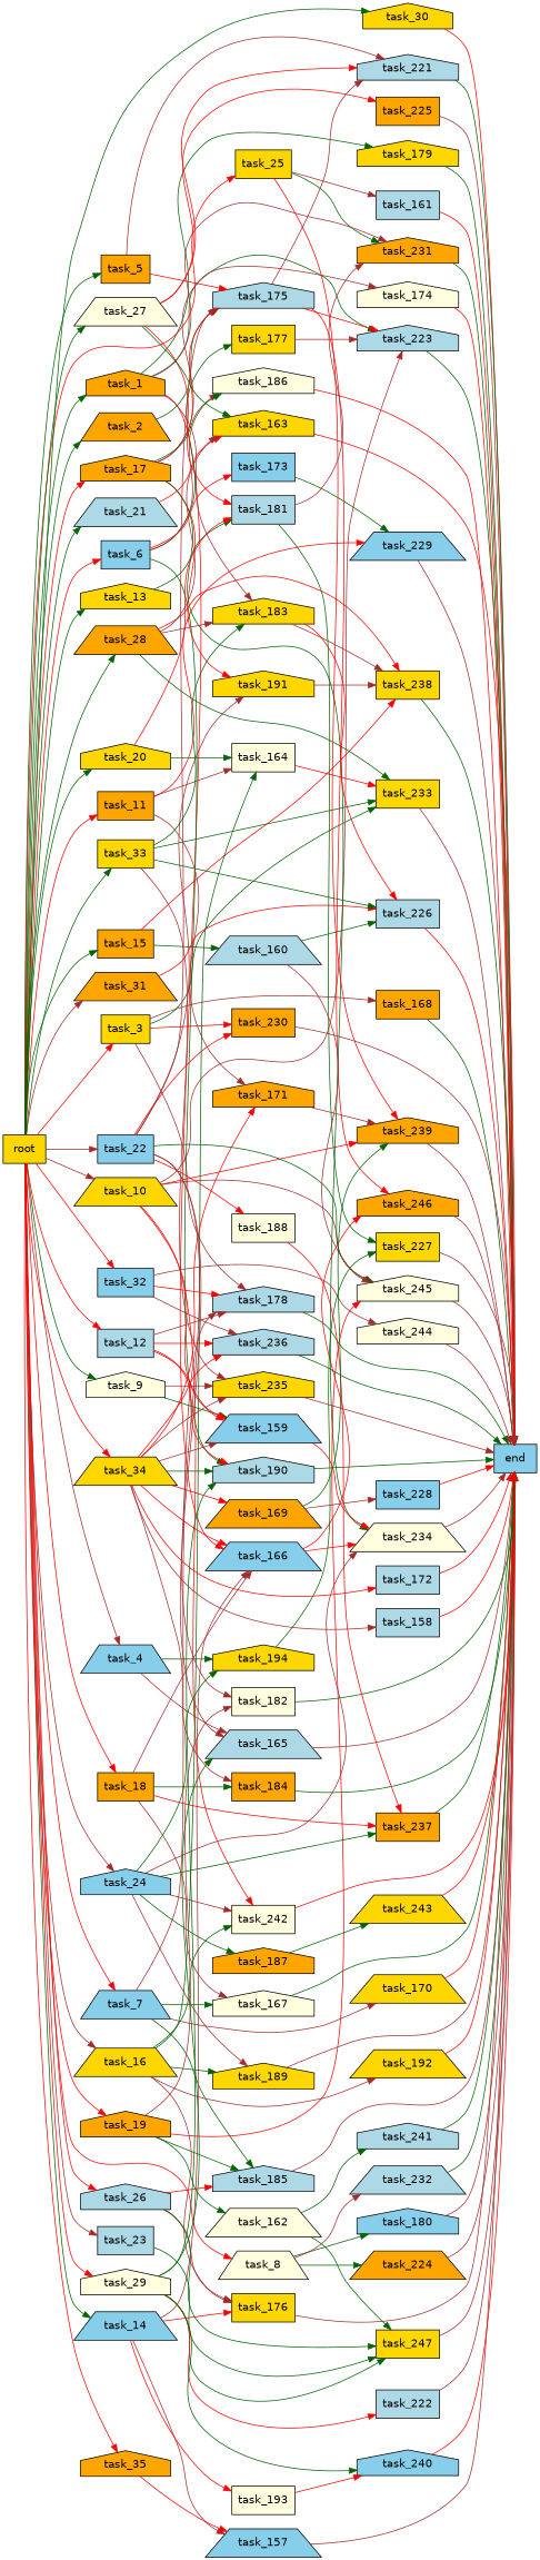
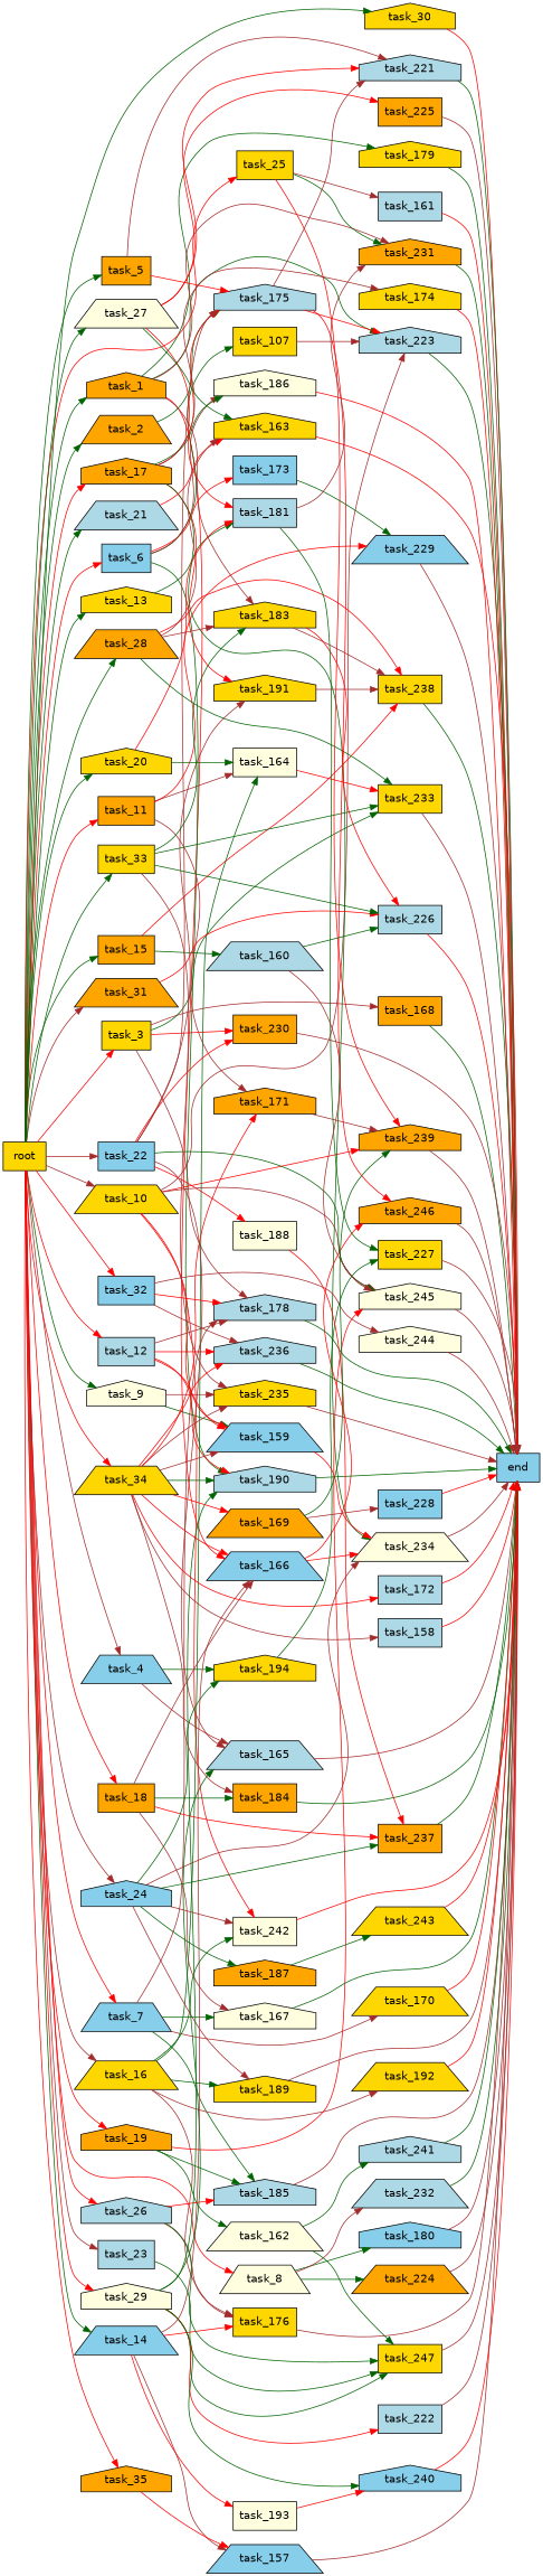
  digraph {
    fontname="DejaVu Sans"
    rankdir=LR
    node [fillcolor=gold fontname="DejaVu Sans" shape=house style=filled]
    edge [color=brown fontname="DejaVu Sans"]
    task_1 [fillcolor=orange]
    root [shape=box]
    task_2 [fillcolor=orange shape=trapezium]
    task_3 [shape=box]
    task_4 [fillcolor=skyblue shape=trapezium]
    task_5 [fillcolor=orange shape=box]
    task_6 [fillcolor=skyblue shape=box]
    task_7 [fillcolor=skyblue shape=trapezium]
    task_8 [fillcolor=lightyellow shape=trapezium]
    task_9 [fillcolor=lightyellow]
    task_10 [shape=trapezium]
    task_11 [fillcolor=orange shape=box]
    task_12 [fillcolor=lightblue shape=box]
    task_13
    task_14 [fillcolor=skyblue shape=trapezium]
    task_15 [fillcolor=orange shape=box]
    task_16 [shape=trapezium]
    task_17 [fillcolor=orange]
    task_18 [fillcolor=orange shape=box]
    task_19 [fillcolor=orange]
    task_20
    task_21 [fillcolor=lightblue shape=trapezium]
    task_22 [fillcolor=skyblue shape=box]
    task_23 [fillcolor=lightblue shape=box]
    task_24 [fillcolor=skyblue]
    task_25 [shape=box]
    task_26 [fillcolor=lightblue]
    task_27 [fillcolor=lightyellow shape=trapezium]
    task_28 [fillcolor=orange shape=trapezium]
    task_29 [fillcolor=lightyellow]
    task_30
    task_31 [fillcolor=orange shape=trapezium]
    task_32 [fillcolor=skyblue shape=box]
    task_33 [shape=box]
    task_34 [shape=trapezium]
    task_35 [fillcolor=orange]
    task_166 [fillcolor=skyblue shape=trapezium]
    task_179
    task_183
    task_223 [fillcolor=lightblue]
    task_231 [fillcolor=orange]
    task_175 [fillcolor=lightblue]
    task_168 [fillcolor=orange shape=box]
    task_178 [fillcolor=lightblue]
    task_230 [fillcolor=orange shape=box]
    task_233 [shape=box]
    task_165 [fillcolor=lightblue shape=trapezium]
    task_194
    task_221 [fillcolor=lightblue]
    task_173 [fillcolor=skyblue shape=box]
-   task_177 [shape=box]
+   task_177 [shape=box label=task_107]
    task_186 [fillcolor=lightyellow]
    task_190 [fillcolor=lightblue]
    task_167 [fillcolor=lightyellow]
    task_170 [shape=trapezium]
    task_185 [fillcolor=lightblue]
    task_180 [fillcolor=skyblue]
    task_224 [fillcolor=orange shape=trapezium]
    task_232 [fillcolor=lightblue shape=trapezium]
    task_159 [fillcolor=skyblue shape=trapezium]
    task_235
    task_239 [fillcolor=orange]
    task_242 [fillcolor=lightyellow shape=box]
    task_245 [fillcolor=lightyellow]
    task_164 [fillcolor=lightyellow shape=box]
    task_171 [fillcolor=orange]
    task_229 [fillcolor=skyblue shape=trapezium]
    task_236 [fillcolor=lightblue]
    task_181 [fillcolor=lightblue shape=box]
    task_157 [fillcolor=skyblue shape=trapezium]
    task_176 [shape=box]
    task_193 [fillcolor=lightyellow shape=box]
    task_160 [fillcolor=lightblue shape=trapezium]
    task_238 [shape=box]
    task_189
    task_192 [shape=trapezium]
-   task_174 [fillcolor=lightyellow]
+   task_174
    task_191
    task_234 [fillcolor=lightyellow shape=trapezium]
    task_184 [fillcolor=orange shape=box]
    task_237 [fillcolor=orange shape=box]
    task_162 [fillcolor=lightyellow shape=trapezium]
-   task_182 [fillcolor=lightyellow shape=box]
    task_163
    task_188 [fillcolor=lightyellow shape=box]
    task_247 [shape=box]
    task_187 [fillcolor=orange]
    task_161 [fillcolor=lightblue shape=box]
    task_225 [fillcolor=orange shape=box]
    task_222 [fillcolor=lightblue shape=box]
    task_240 [fillcolor=skyblue]
    end [fillcolor=skyblue shape=box]
    task_226 [fillcolor=lightblue shape=box]
    task_244 [fillcolor=lightyellow]
    task_158 [fillcolor=lightblue shape=box]
    task_169 [fillcolor=orange shape=trapezium]
    task_172 [fillcolor=lightblue shape=box]
    task_246 [fillcolor=orange]
    task_227 [shape=box]
    task_241 [fillcolor=lightblue]
    task_243 [shape=trapezium]
    task_228 [fillcolor=skyblue shape=box]
    task_1 -> task_166 [color=red]
    task_1 -> task_179 [color=darkgreen]
    task_1 -> task_183
    task_1 -> task_223 [color=darkgreen]
    task_1 -> task_231
    root -> task_1 [color=darkgreen]
    root -> task_2 [color=darkgreen]
    root -> task_3 [color=red]
    root -> task_4
    root -> task_5 [color=darkgreen]
    root -> task_6 [color=red]
    root -> task_7 [color=red]
    root -> task_8 [color=red]
    root -> task_9 [color=darkgreen]
    root -> task_10
    root -> task_11 [color=red]
    root -> task_12 [color=red]
    root -> task_13 [color=darkgreen]
    root -> task_14 [color=darkgreen]
    root -> task_15 [color=darkgreen]
    root -> task_16
    root -> task_17 [color=red]
    root -> task_18 [color=red]
    root -> task_19 [color=red]
    root -> task_20 [color=darkgreen]
    root -> task_21 [color=darkgreen]
    root -> task_22
    root -> task_23
    root -> task_24
    root -> task_25 [color=red]
    root -> task_26 [color=red]
    root -> task_27 [color=darkgreen]
    root -> task_28 [color=darkgreen]
    root -> task_29 [color=red]
    root -> task_30 [color=darkgreen]
    root -> task_31
    root -> task_32 [color=red]
    root -> task_33 [color=darkgreen]
    root -> task_34 [color=red]
    root -> task_35 [color=red]
    task_2 -> task_175 [color=darkgreen]
    task_3 -> task_168
    task_3 -> task_178
    task_3 -> task_230 [color=red]
    task_3 -> task_233 [color=darkgreen]
    task_4 -> task_165
    task_4 -> task_194 [color=darkgreen]
    task_5 -> task_175 [color=red]
    task_5 -> task_221
    task_6 -> task_173 [color=red]
    task_6 -> task_177 [color=darkgreen]
    task_6 -> task_186
    task_6 -> task_190 [color=darkgreen]
    task_7 -> task_178
    task_7 -> task_167 [color=darkgreen]
    task_7 -> task_170
    task_7 -> task_185 [color=darkgreen]
    task_8 -> task_180 [color=darkgreen]
    task_8 -> task_224 [color=darkgreen]
    task_8 -> task_232
    task_9 -> task_159 [color=darkgreen]
    task_9 -> task_235
    task_10 -> task_223
    task_10 -> task_159 [color=red]
    task_10 -> task_239 [color=red]
    task_10 -> task_242 [color=red]
    task_10 -> task_245
    task_11 -> task_164
    task_11 -> task_171
    task_11 -> task_229 [color=red]
    task_12 -> task_178
    task_12 -> task_190 [color=red]
    task_12 -> task_159 [color=red]
    task_12 -> task_236 [color=red]
    task_13 -> task_181 [color=darkgreen]
    task_14 -> task_166
    task_14 -> task_157
    task_14 -> task_176 [color=red]
    task_14 -> task_193 [color=red]
    task_15 -> task_160 [color=darkgreen]
    task_15 -> task_238 [color=red]
    task_16 -> task_242 [color=darkgreen]
    task_16 -> task_164 [color=darkgreen]
    task_16 -> task_176
    task_16 -> task_189 [color=darkgreen]
    task_16 -> task_192
    task_17 -> task_175 [color=red]
    task_17 -> task_186 [color=darkgreen]
    task_17 -> task_174
    task_17 -> task_191 [color=red]
    task_17 -> task_234 [color=darkgreen]
    task_18 -> task_166
    task_18 -> task_167
    task_18 -> task_184 [color=darkgreen]
    task_18 -> task_237 [color=red]
    task_19 -> task_185 [color=darkgreen]
    task_19 -> task_245 [color=red]
    task_19 -> task_162 [color=darkgreen]
-   task_19 -> task_182
    task_20 -> task_164 [color=darkgreen]
    task_20 -> task_181 [color=red]
    task_21 -> task_163 [color=red]
    task_22 -> task_175
    task_22 -> task_230 [color=red]
    task_22 -> task_165
    task_22 -> task_245 [color=darkgreen]
    task_22 -> task_191
-   task_22 -> task_182
    task_22 -> task_188 [color=red]
    task_23 -> task_247 [color=darkgreen]
    task_24 -> task_194 [color=darkgreen]
    task_24 -> task_242
    task_24 -> task_189
    task_24 -> task_234
    task_24 -> task_237 [color=darkgreen]
    task_24 -> task_187 [color=darkgreen]
    task_25 -> task_231 [color=darkgreen]
    task_25 -> task_239 [color=red]
    task_25 -> task_161
    task_26 -> task_185 [color=red]
    task_26 -> task_176
    task_26 -> task_247 [color=darkgreen]
    task_27 -> task_221 [color=red]
    task_27 -> task_181 [color=red]
    task_27 -> task_163 [color=darkgreen]
    task_27 -> task_225 [color=red]
    task_28 -> task_183
    task_28 -> task_233 [color=darkgreen]
    task_28 -> task_238 [color=red]
    task_28 -> task_163
    task_29 -> task_165 [color=darkgreen]
    task_29 -> task_190 [color=darkgreen]
    task_29 -> task_247 [color=darkgreen]
    task_29 -> task_222 [color=red]
    task_29 -> task_240 [color=darkgreen]
    task_30 -> end [color=red]
    task_31 -> task_226 [color=red]
    task_32 -> task_178 [color=red]
    task_32 -> task_236
    task_32 -> task_244
    task_33 -> task_183 [color=darkgreen]
    task_33 -> task_233 [color=darkgreen]
    task_33 -> task_235
    task_33 -> task_226 [color=darkgreen]
    task_34 -> task_166 [color=red]
    task_34 -> task_190 [color=darkgreen]
    task_34 -> task_159
    task_34 -> task_235
    task_34 -> task_171 [color=red]
    task_34 -> task_236 [color=red]
    task_34 -> task_184
    task_34 -> task_158
    task_34 -> task_169 [color=red]
    task_34 -> task_172 [color=red]
    task_35 -> task_157 [color=red]
    task_166 -> task_234 [color=red]
    task_166 -> task_246 [color=red]
    task_179 -> end [color=darkgreen]
    task_183 -> task_238
    task_183 -> task_226 [color=red]
    task_223 -> end [color=darkgreen]
    task_231 -> end [color=darkgreen]
    task_175 -> task_223 [color=red]
    task_175 -> task_221
    task_175 -> task_246 [color=red]
    task_168 -> end [color=darkgreen]
    task_178 -> end [color=darkgreen]
    task_230 -> end
    task_233 -> end
    task_165 -> end
    task_194 -> task_227 [color=darkgreen]
    task_221 -> end [color=darkgreen]
    task_173 -> task_229 [color=darkgreen]
    task_177 -> task_223
    task_186 -> end [color=red]
    task_190 -> end [color=darkgreen]
    task_167 -> end [color=darkgreen]
    task_170 -> end [color=red]
    task_185 -> end
    task_180 -> end
    task_224 -> end
    task_232 -> end [color=darkgreen]
    task_159 -> task_234 [color=red]
    task_235 -> end
    task_239 -> end
    task_242 -> end [color=red]
    task_245 -> end
    task_164 -> task_233 [color=red]
    task_171 -> task_239
    task_229 -> end
    task_236 -> end [color=darkgreen]
    task_181 -> task_231
    task_181 -> task_227 [color=darkgreen]
    task_157 -> end
    task_176 -> end
    task_193 -> task_240 [color=red]
    task_160 -> task_245
    task_160 -> task_226 [color=darkgreen]
    task_238 -> end [color=darkgreen]
    task_189 -> end
    task_192 -> end [color=red]
    task_174 -> end [color=red]
    task_191 -> task_238
    task_234 -> end
    task_184 -> end [color=darkgreen]
    task_237 -> end [color=darkgreen]
    task_162 -> task_247 [color=darkgreen]
    task_162 -> task_241 [color=darkgreen]
-   task_182 -> end [color=darkgreen]
    task_163 -> end [color=red]
    task_188 -> task_237 [color=red]
    task_247 -> end
    task_187 -> task_243 [color=darkgreen]
    task_161 -> end [color=red]
    task_225 -> end
    task_222 -> end
    task_240 -> end [color=red]
    task_226 -> end [color=red]
    task_244 -> end
    task_158 -> end [color=red]
    task_169 -> task_239 [color=darkgreen]
    task_169 -> task_228
    task_172 -> end [color=red]
    task_246 -> end
    task_227 -> end
    task_241 -> end [color=darkgreen]
    task_243 -> end [color=red]
    task_228 -> end [color=red]
  }
